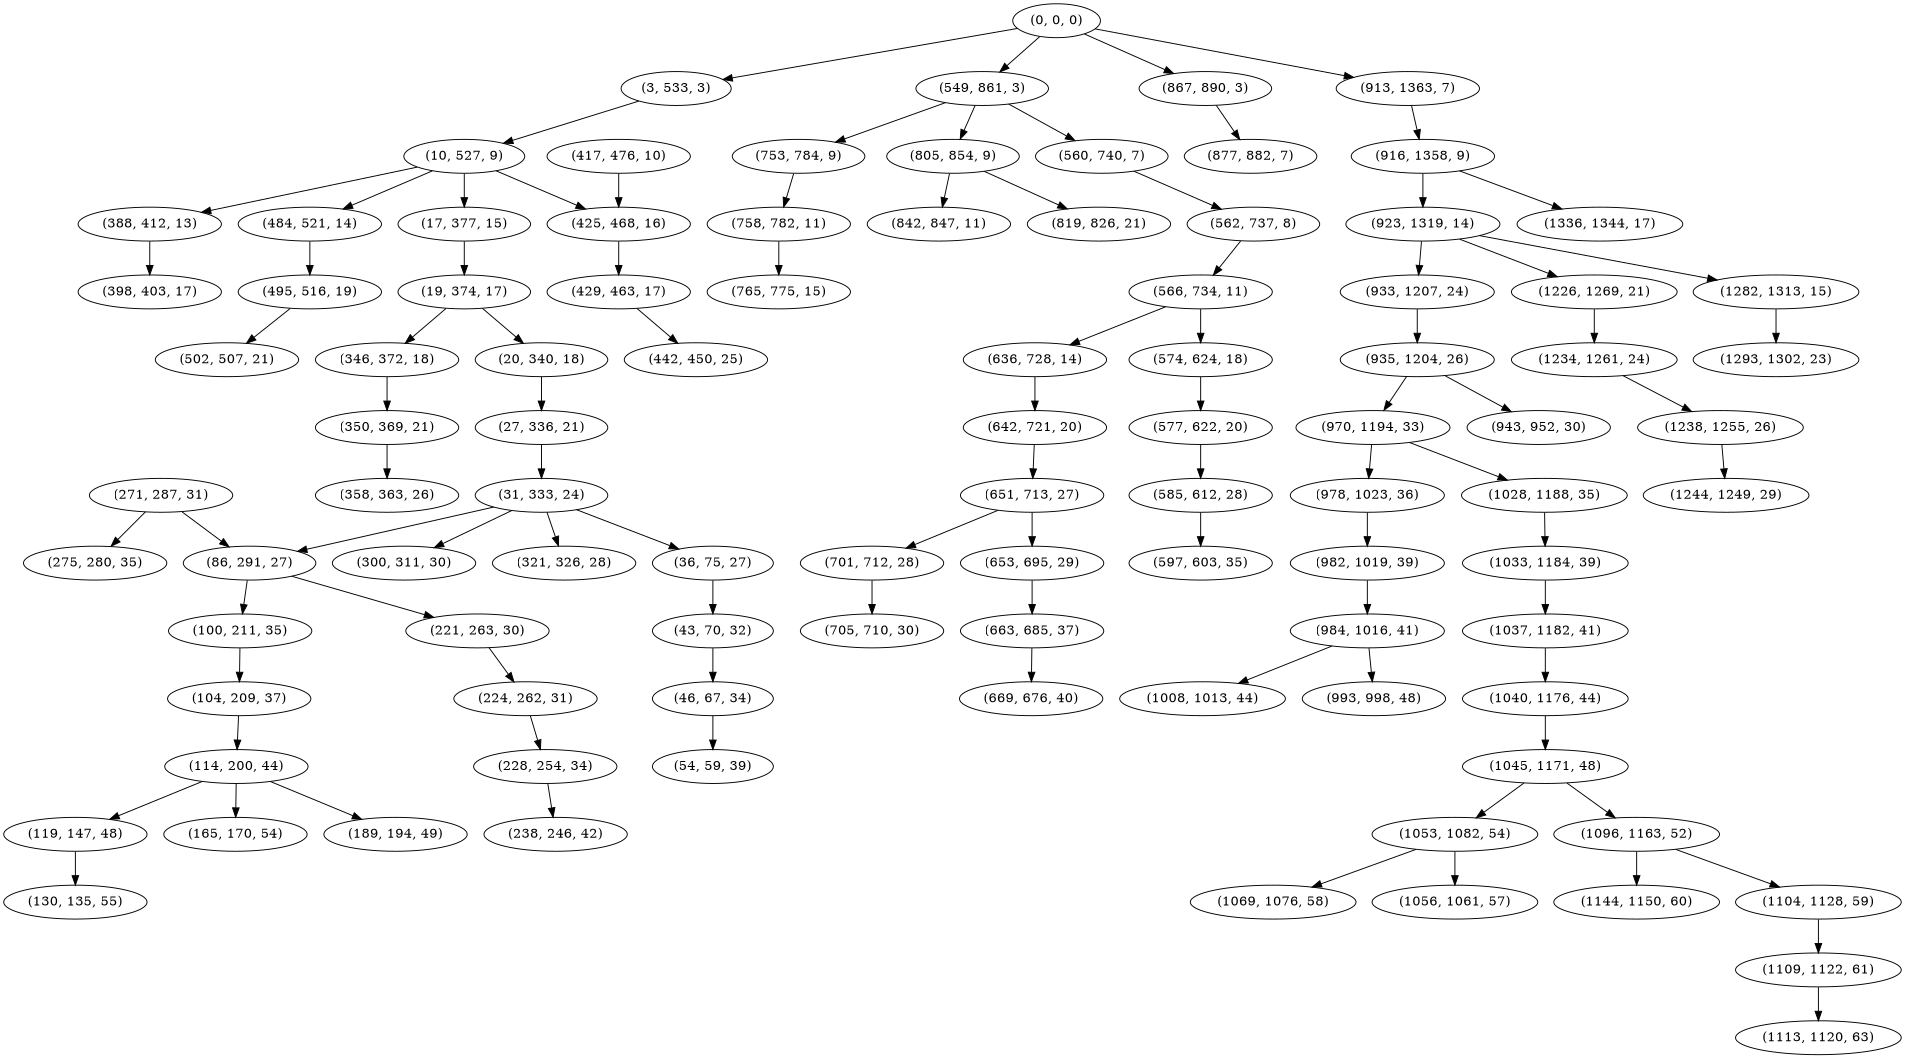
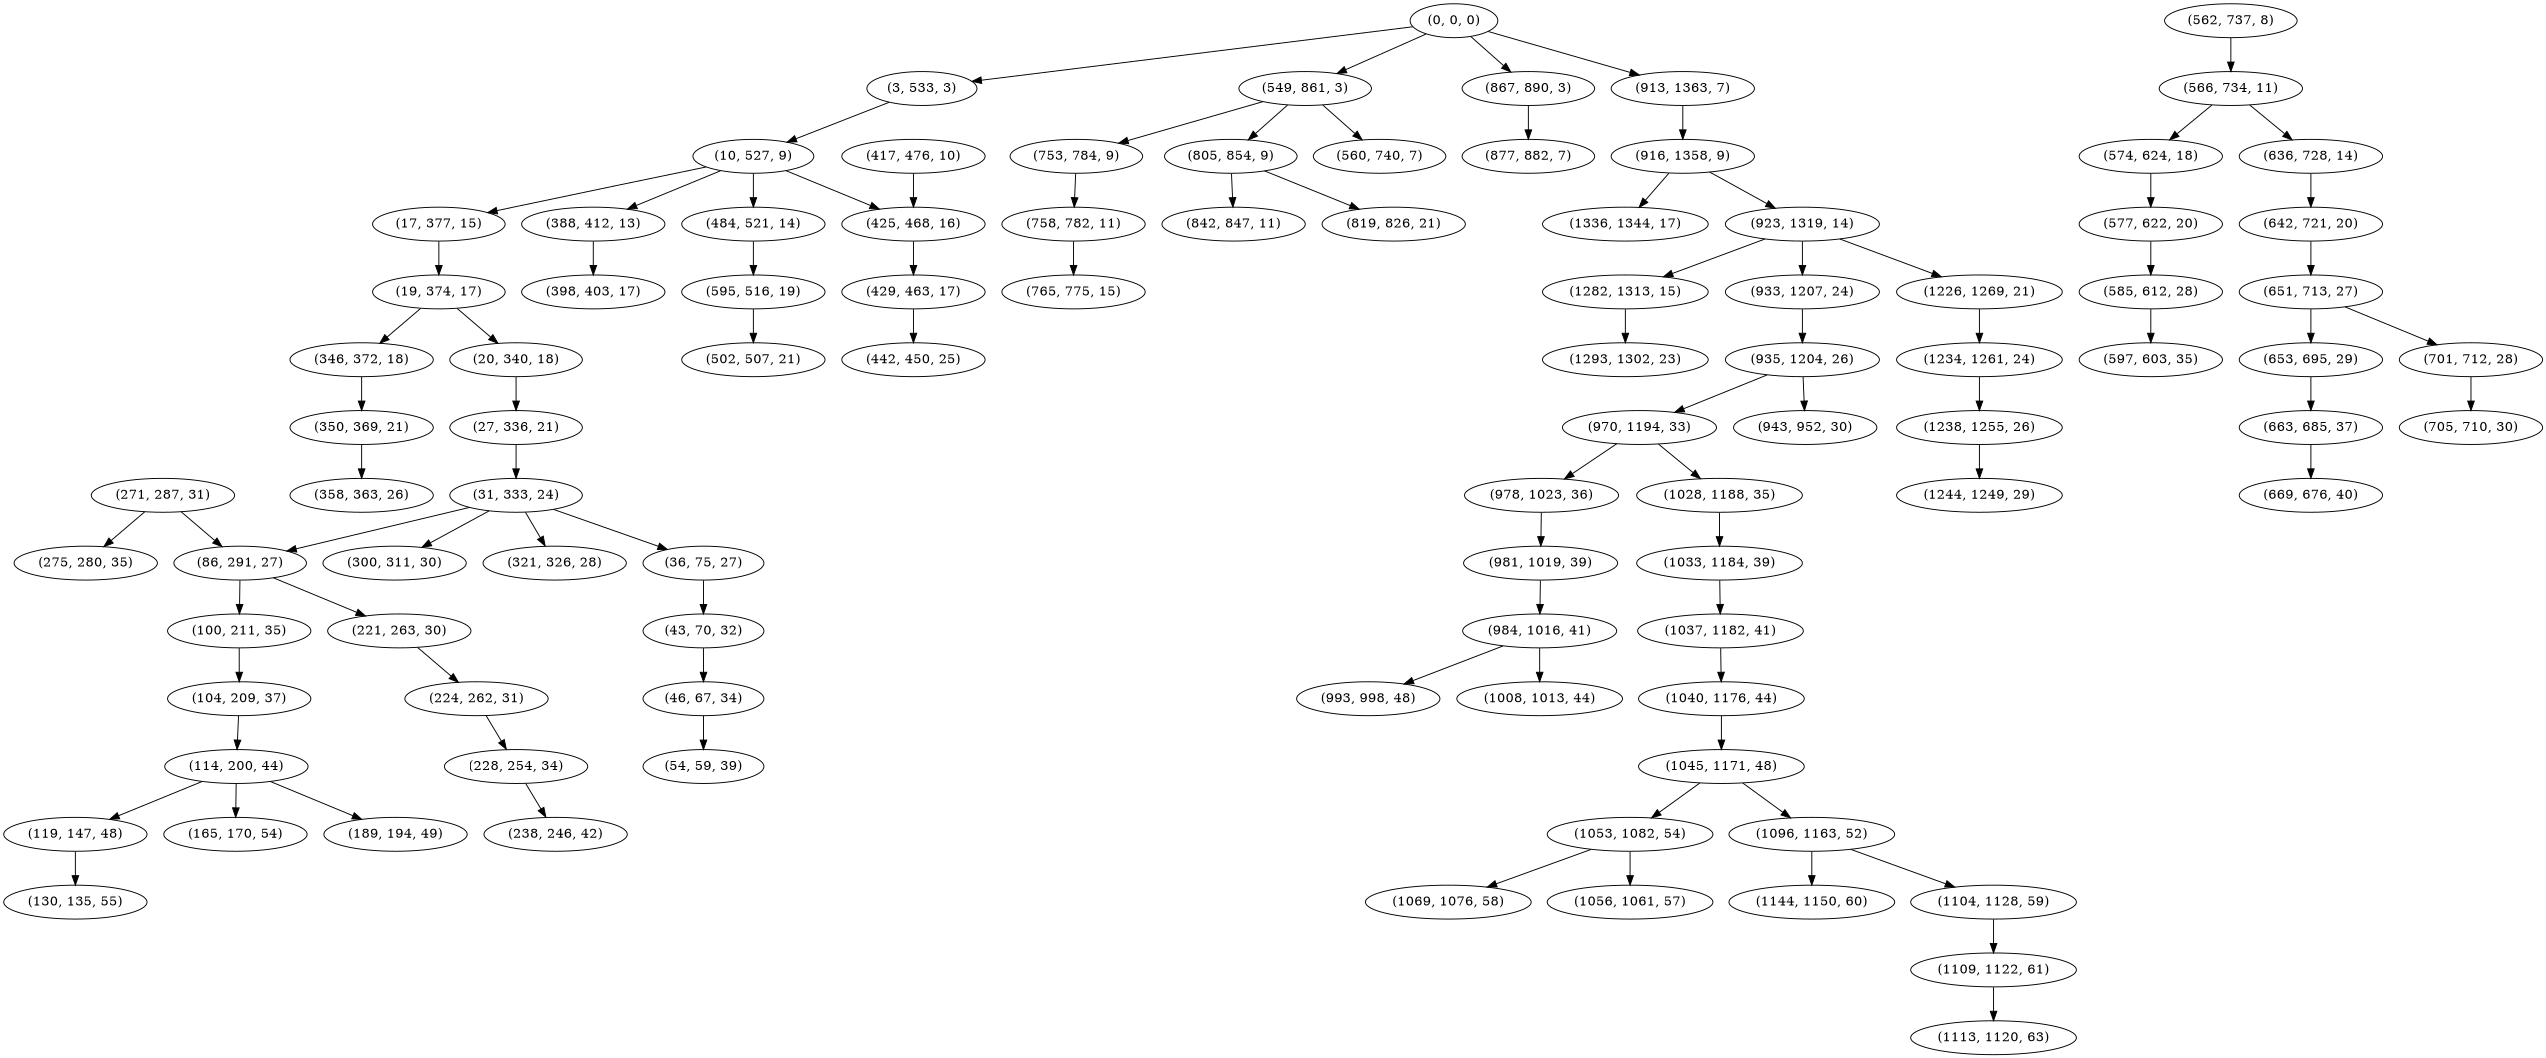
  digraph {
    "(0, 0, 0)"
    "(3, 533, 3)"
    "(549, 861, 3)"
    "(867, 890, 3)"
    "(913, 1363, 7)"
    "(10, 527, 9)"
    "(560, 740, 7)"
    "(753, 784, 9)"
    "(805, 854, 9)"
    "(877, 882, 7)"
    "(916, 1358, 9)"
    "(17, 377, 15)"
    "(388, 412, 13)"
    "(484, 521, 14)"
    "(425, 468, 16)"
    "(19, 374, 17)"
    "(398, 403, 17)"
    "(417, 476, 10)"
-   "(495, 516, 19)"
+   "(495, 516, 19)" [label="(595, 516, 19)"]
    "(20, 340, 18)"
    "(346, 372, 18)"
    "(27, 336, 21)"
    "(350, 369, 21)"
    "(31, 333, 24)"
    "(36, 75, 27)"
    "(86, 291, 27)"
    "(300, 311, 30)"
    "(321, 326, 28)"
    "(43, 70, 32)"
    "(100, 211, 35)"
    "(221, 263, 30)"
    "(46, 67, 34)"
    "(54, 59, 39)"
    "(104, 209, 37)"
    "(224, 262, 31)"
    "(271, 287, 31)"
    "(275, 280, 35)"
    "(114, 200, 44)"
    "(119, 147, 48)"
    "(165, 170, 54)"
    "(189, 194, 49)"
    "(130, 135, 55)"
    "(228, 254, 34)"
    "(238, 246, 42)"
    "(358, 363, 26)"
    "(429, 463, 17)"
    "(442, 450, 25)"
    "(502, 507, 21)"
    "(562, 737, 8)"
    "(758, 782, 11)"
    "(819, 826, 21)"
    "(842, 847, 11)"
    "(566, 734, 11)"
    "(574, 624, 18)"
    "(636, 728, 14)"
    "(577, 622, 20)"
    "(642, 721, 20)"
    "(585, 612, 28)"
    "(597, 603, 35)"
    "(651, 713, 27)"
    "(653, 695, 29)"
    "(701, 712, 28)"
    "(663, 685, 37)"
    "(705, 710, 30)"
    "(669, 676, 40)"
    "(765, 775, 15)"
    "(923, 1319, 14)"
    "(1336, 1344, 17)"
    "(933, 1207, 24)"
    "(1226, 1269, 21)"
    "(1282, 1313, 15)"
    "(935, 1204, 26)"
    "(1234, 1261, 24)"
    "(1293, 1302, 23)"
    "(943, 952, 30)"
    "(970, 1194, 33)"
    "(978, 1023, 36)"
    "(1028, 1188, 35)"
-   "(981, 1019, 39)" [label="(982, 1019, 39)"]
+   "(981, 1019, 39)"
    "(1033, 1184, 39)"
    "(984, 1016, 41)"
    "(993, 998, 48)"
    "(1008, 1013, 44)"
    "(1037, 1182, 41)"
    "(1040, 1176, 44)"
    n86 [label="(1045, 1171, 48)"]
    "(1053, 1082, 54)"
    "(1096, 1163, 52)"
    "(1056, 1061, 57)"
    "(1069, 1076, 58)"
    "(1104, 1128, 59)"
    "(1144, 1150, 60)"
    "(1109, 1122, 61)"
    "(1113, 1120, 63)"
    "(1238, 1255, 26)"
    "(1244, 1249, 29)"
    "(0, 0, 0)" -> "(3, 533, 3)"
    "(0, 0, 0)" -> "(549, 861, 3)"
    "(0, 0, 0)" -> "(867, 890, 3)"
    "(0, 0, 0)" -> "(913, 1363, 7)"
    "(3, 533, 3)" -> "(10, 527, 9)"
    "(549, 861, 3)" -> "(560, 740, 7)"
    "(549, 861, 3)" -> "(753, 784, 9)"
    "(549, 861, 3)" -> "(805, 854, 9)"
    "(867, 890, 3)" -> "(877, 882, 7)"
    "(913, 1363, 7)" -> "(916, 1358, 9)"
    "(10, 527, 9)" -> "(17, 377, 15)"
    "(10, 527, 9)" -> "(388, 412, 13)"
    "(10, 527, 9)" -> "(484, 521, 14)"
    "(10, 527, 9)" -> "(425, 468, 16)"
-   "(560, 740, 7)" -> "(562, 737, 8)"
    "(753, 784, 9)" -> "(758, 782, 11)"
    "(805, 854, 9)" -> "(819, 826, 21)"
    "(805, 854, 9)" -> "(842, 847, 11)"
    "(916, 1358, 9)" -> "(923, 1319, 14)"
    "(916, 1358, 9)" -> "(1336, 1344, 17)"
    "(17, 377, 15)" -> "(19, 374, 17)"
    "(388, 412, 13)" -> "(398, 403, 17)"
    "(484, 521, 14)" -> "(495, 516, 19)"
    "(425, 468, 16)" -> "(429, 463, 17)"
    "(19, 374, 17)" -> "(20, 340, 18)"
    "(19, 374, 17)" -> "(346, 372, 18)"
    "(417, 476, 10)" -> "(425, 468, 16)"
    "(495, 516, 19)" -> "(502, 507, 21)"
    "(20, 340, 18)" -> "(27, 336, 21)"
    "(346, 372, 18)" -> "(350, 369, 21)"
    "(27, 336, 21)" -> "(31, 333, 24)"
    "(350, 369, 21)" -> "(358, 363, 26)"
    "(31, 333, 24)" -> "(36, 75, 27)"
    "(31, 333, 24)" -> "(86, 291, 27)"
    "(31, 333, 24)" -> "(300, 311, 30)"
    "(31, 333, 24)" -> "(321, 326, 28)"
    "(36, 75, 27)" -> "(43, 70, 32)"
    "(86, 291, 27)" -> "(100, 211, 35)"
    "(86, 291, 27)" -> "(221, 263, 30)"
    "(43, 70, 32)" -> "(46, 67, 34)"
    "(100, 211, 35)" -> "(104, 209, 37)"
    "(221, 263, 30)" -> "(224, 262, 31)"
    "(46, 67, 34)" -> "(54, 59, 39)"
    "(104, 209, 37)" -> "(114, 200, 44)"
    "(224, 262, 31)" -> "(228, 254, 34)"
    "(271, 287, 31)" -> "(86, 291, 27)"
    "(271, 287, 31)" -> "(275, 280, 35)"
    "(114, 200, 44)" -> "(119, 147, 48)"
    "(114, 200, 44)" -> "(165, 170, 54)"
    "(114, 200, 44)" -> "(189, 194, 49)"
    "(119, 147, 48)" -> "(130, 135, 55)"
    "(228, 254, 34)" -> "(238, 246, 42)"
    "(429, 463, 17)" -> "(442, 450, 25)"
    "(562, 737, 8)" -> "(566, 734, 11)"
    "(758, 782, 11)" -> "(765, 775, 15)"
    "(566, 734, 11)" -> "(574, 624, 18)"
    "(566, 734, 11)" -> "(636, 728, 14)"
    "(574, 624, 18)" -> "(577, 622, 20)"
    "(636, 728, 14)" -> "(642, 721, 20)"
    "(577, 622, 20)" -> "(585, 612, 28)"
    "(642, 721, 20)" -> "(651, 713, 27)"
    "(585, 612, 28)" -> "(597, 603, 35)"
    "(651, 713, 27)" -> "(653, 695, 29)"
    "(651, 713, 27)" -> "(701, 712, 28)"
    "(653, 695, 29)" -> "(663, 685, 37)"
    "(701, 712, 28)" -> "(705, 710, 30)"
    "(663, 685, 37)" -> "(669, 676, 40)"
    "(923, 1319, 14)" -> "(933, 1207, 24)"
    "(923, 1319, 14)" -> "(1226, 1269, 21)"
    "(923, 1319, 14)" -> "(1282, 1313, 15)"
    "(933, 1207, 24)" -> "(935, 1204, 26)"
    "(1226, 1269, 21)" -> "(1234, 1261, 24)"
    "(1282, 1313, 15)" -> "(1293, 1302, 23)"
    "(935, 1204, 26)" -> "(943, 952, 30)"
    "(935, 1204, 26)" -> "(970, 1194, 33)"
    "(1234, 1261, 24)" -> "(1238, 1255, 26)"
    "(970, 1194, 33)" -> "(978, 1023, 36)"
    "(970, 1194, 33)" -> "(1028, 1188, 35)"
    "(978, 1023, 36)" -> "(981, 1019, 39)"
    "(1028, 1188, 35)" -> "(1033, 1184, 39)"
    "(981, 1019, 39)" -> "(984, 1016, 41)"
    "(1033, 1184, 39)" -> "(1037, 1182, 41)"
    "(984, 1016, 41)" -> "(993, 998, 48)"
    "(984, 1016, 41)" -> "(1008, 1013, 44)"
    "(1037, 1182, 41)" -> "(1040, 1176, 44)"
    "(1040, 1176, 44)" -> n86
    n86 -> "(1053, 1082, 54)"
    n86 -> "(1096, 1163, 52)"
    "(1053, 1082, 54)" -> "(1056, 1061, 57)"
    "(1053, 1082, 54)" -> "(1069, 1076, 58)"
    "(1096, 1163, 52)" -> "(1104, 1128, 59)"
    "(1096, 1163, 52)" -> "(1144, 1150, 60)"
    "(1104, 1128, 59)" -> "(1109, 1122, 61)"
    "(1109, 1122, 61)" -> "(1113, 1120, 63)"
    "(1238, 1255, 26)" -> "(1244, 1249, 29)"
  }
